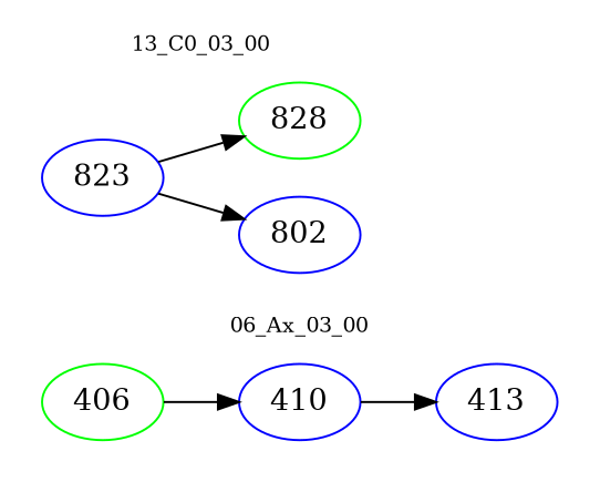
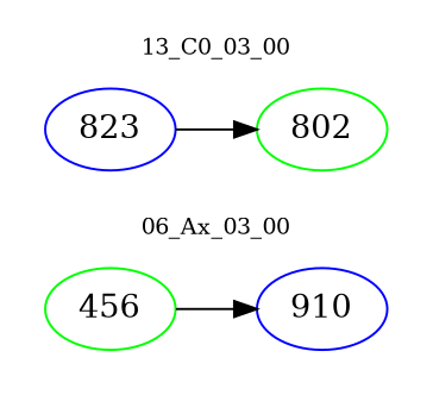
  digraph {
    rankdir=LR
    node [color=blue]
    edge [color=black]
-   n1 [label=410]
-   n2 [color=green label=406]
-   n3 [label=413]
+   n1 [label=910]
+   n2 [color=green label=456]
    n4 [label=823]
-   n5 [label=802]
-   n6 [color=green label=828]
+   n5 [color=green label=802]
    subgraph cluster_1 {
      color=white
      fontsize=10
      label="06_Ax_03_00"
      n1
      n2
-     n3
    }
    subgraph cluster_2 {
      color=white
      fontsize=10
      label="13_C0_03_00"
      n4
      n5
-     n6
    }
-   n1 -> n3
    n2 -> n1
    n4 -> n5
-   n4 -> n6
  }
